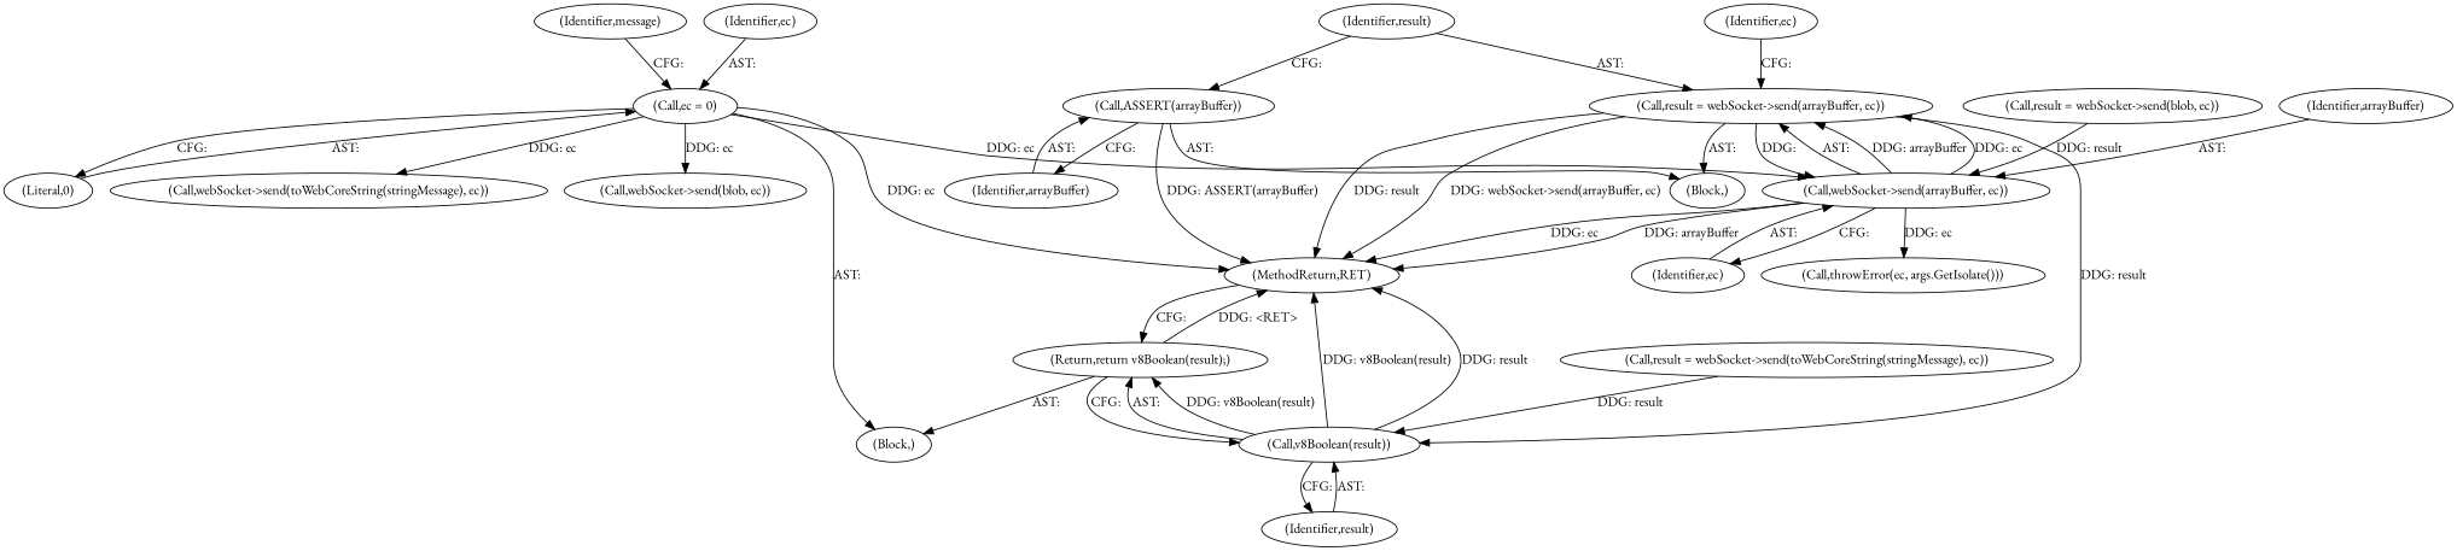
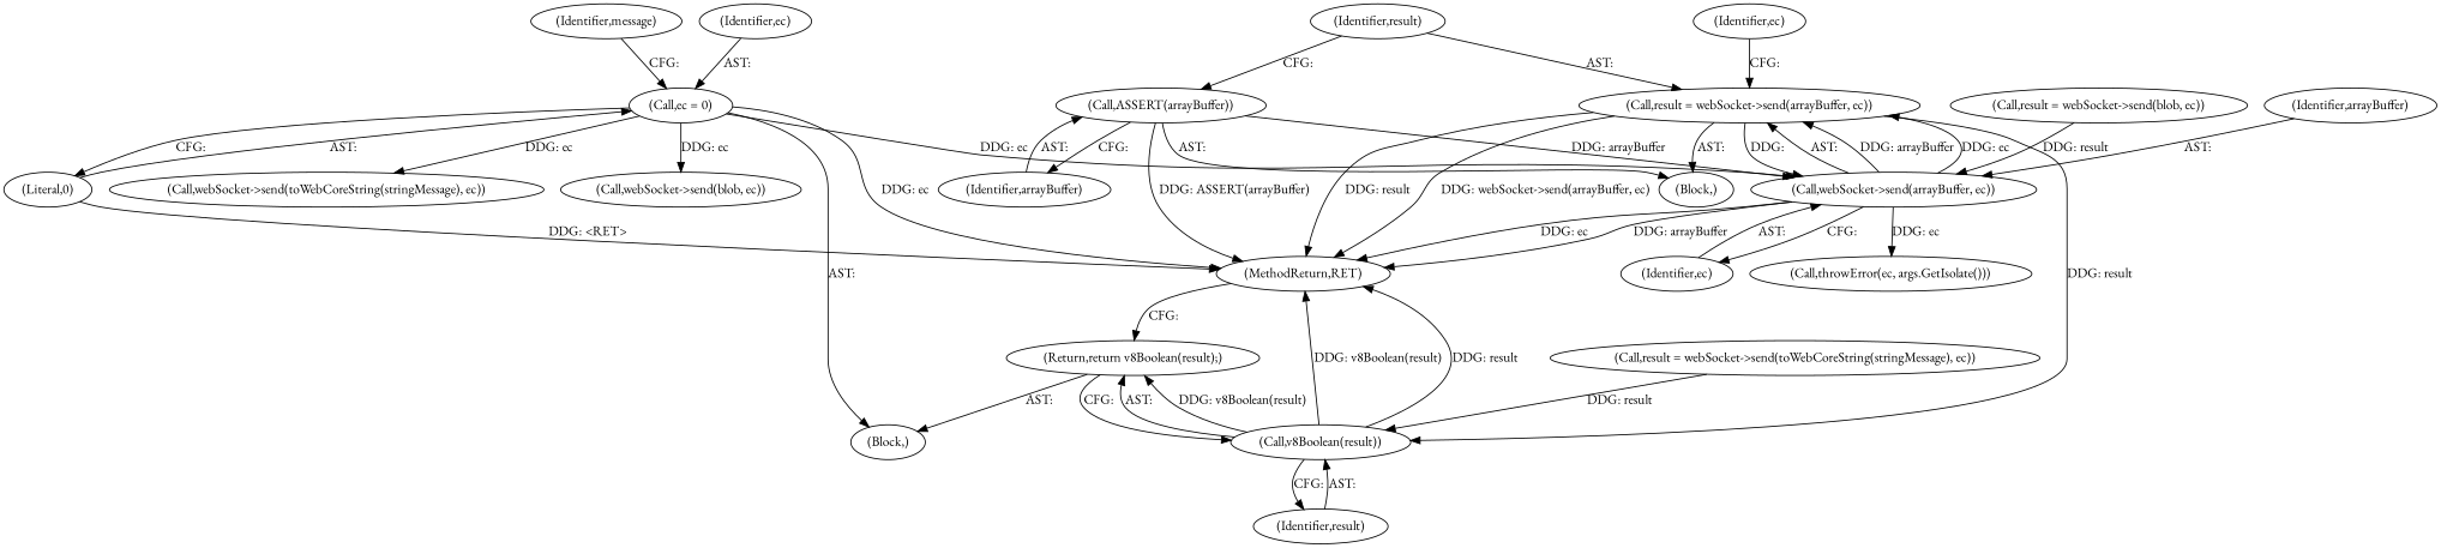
  digraph {
    fontname="EB Garamond"
    node [fontname="EB Garamond"]
    edge [fontname="EB Garamond"]
    n1 [label="(Call,result = webSocket->send(arrayBuffer, ec))"]
    n2 [label="(Call,webSocket->send(arrayBuffer, ec))"]
    n3 [label="(Call,v8Boolean(result))"]
    n4 [label="(Block,)"]
    n5 [label="(MethodReturn,RET)"]
    n6 [label="(Call,throwError(ec, args.GetIsolate()))"]
    n7 [label="(Identifier,ec)"]
    n8 [label="(Return,return v8Boolean(result);)"]
    n9 [label="(Identifier,result)"]
    n10 [label="(Call,ASSERT(arrayBuffer))"]
    n11 [label="(Identifier,arrayBuffer)"]
    n12 [label="(Call,ec = 0)"]
    n13 [label="(Literal,0)"]
    n14 [label="(Call,webSocket->send(toWebCoreString(stringMessage), ec))"]
    n15 [label="(Call,webSocket->send(blob, ec))"]
    n16 [label="(Block,)"]
    n17 [label="(Identifier,result)"]
    n18 [label="(Identifier,message)"]
    n19 [label="(Call,result = webSocket->send(blob, ec))"]
    n20 [label="(Identifier,ec)"]
    n21 [label="(Call,result = webSocket->send(toWebCoreString(stringMessage), ec))"]
    n22 [label="(Identifier,ec)"]
    n23 [label="(Identifier,arrayBuffer)"]
    n1 -> n2 [label="DDG: "]
    n1 -> n3 [label="DDG: result"]
    n1 -> n4 [label="AST: "]
    n1 -> n5 [label="DDG: result"]
    n1 -> n5 [label="DDG: webSocket->send(arrayBuffer, ec)"]
    n2 -> n1 [label="AST: "]
    n2 -> n1 [label="DDG: arrayBuffer"]
    n2 -> n1 [label="DDG: ec"]
    n2 -> n5 [label="DDG: ec"]
    n2 -> n5 [label="DDG: arrayBuffer"]
    n2 -> n6 [label="DDG: ec"]
    n2 -> n7 [label="CFG: "]
    n3 -> n5 [label="DDG: v8Boolean(result)"]
    n3 -> n5 [label="DDG: result"]
    n3 -> n8 [label="AST: "]
    n3 -> n8 [label="DDG: v8Boolean(result)"]
    n3 -> n9 [label="CFG: "]
    n5 -> n8 [label="CFG: "]
    n7 -> n2 [label="AST: "]
    n8 -> n3 [label="CFG: "]
-   n8 -> n5 [label="DDG: <RET>"]
+   n13 -> n5 [label="DDG: <RET>"]
    n8 -> n16 [label="AST: "]
    n9 -> n3 [label="AST: "]
+   n10 -> n2 [label="DDG: arrayBuffer"]
    n10 -> n4 [label="AST: "]
    n10 -> n5 [label="DDG: ASSERT(arrayBuffer)"]
    n10 -> n11 [label="CFG: "]
    n11 -> n10 [label="AST: "]
    n12 -> n2 [label="DDG: ec"]
    n12 -> n5 [label="DDG: ec"]
    n12 -> n13 [label="CFG: "]
    n12 -> n14 [label="DDG: ec"]
    n12 -> n15 [label="DDG: ec"]
    n12 -> n16 [label="AST: "]
    n13 -> n12 [label="AST: "]
    n17 -> n1 [label="AST: "]
    n17 -> n10 [label="CFG: "]
    n18 -> n12 [label="CFG: "]
    n19 -> n2 [label="DDG: result"]
    n20 -> n1 [label="CFG: "]
    n21 -> n3 [label="DDG: result"]
    n22 -> n12 [label="AST: "]
    n23 -> n2 [label="AST: "]
  }
